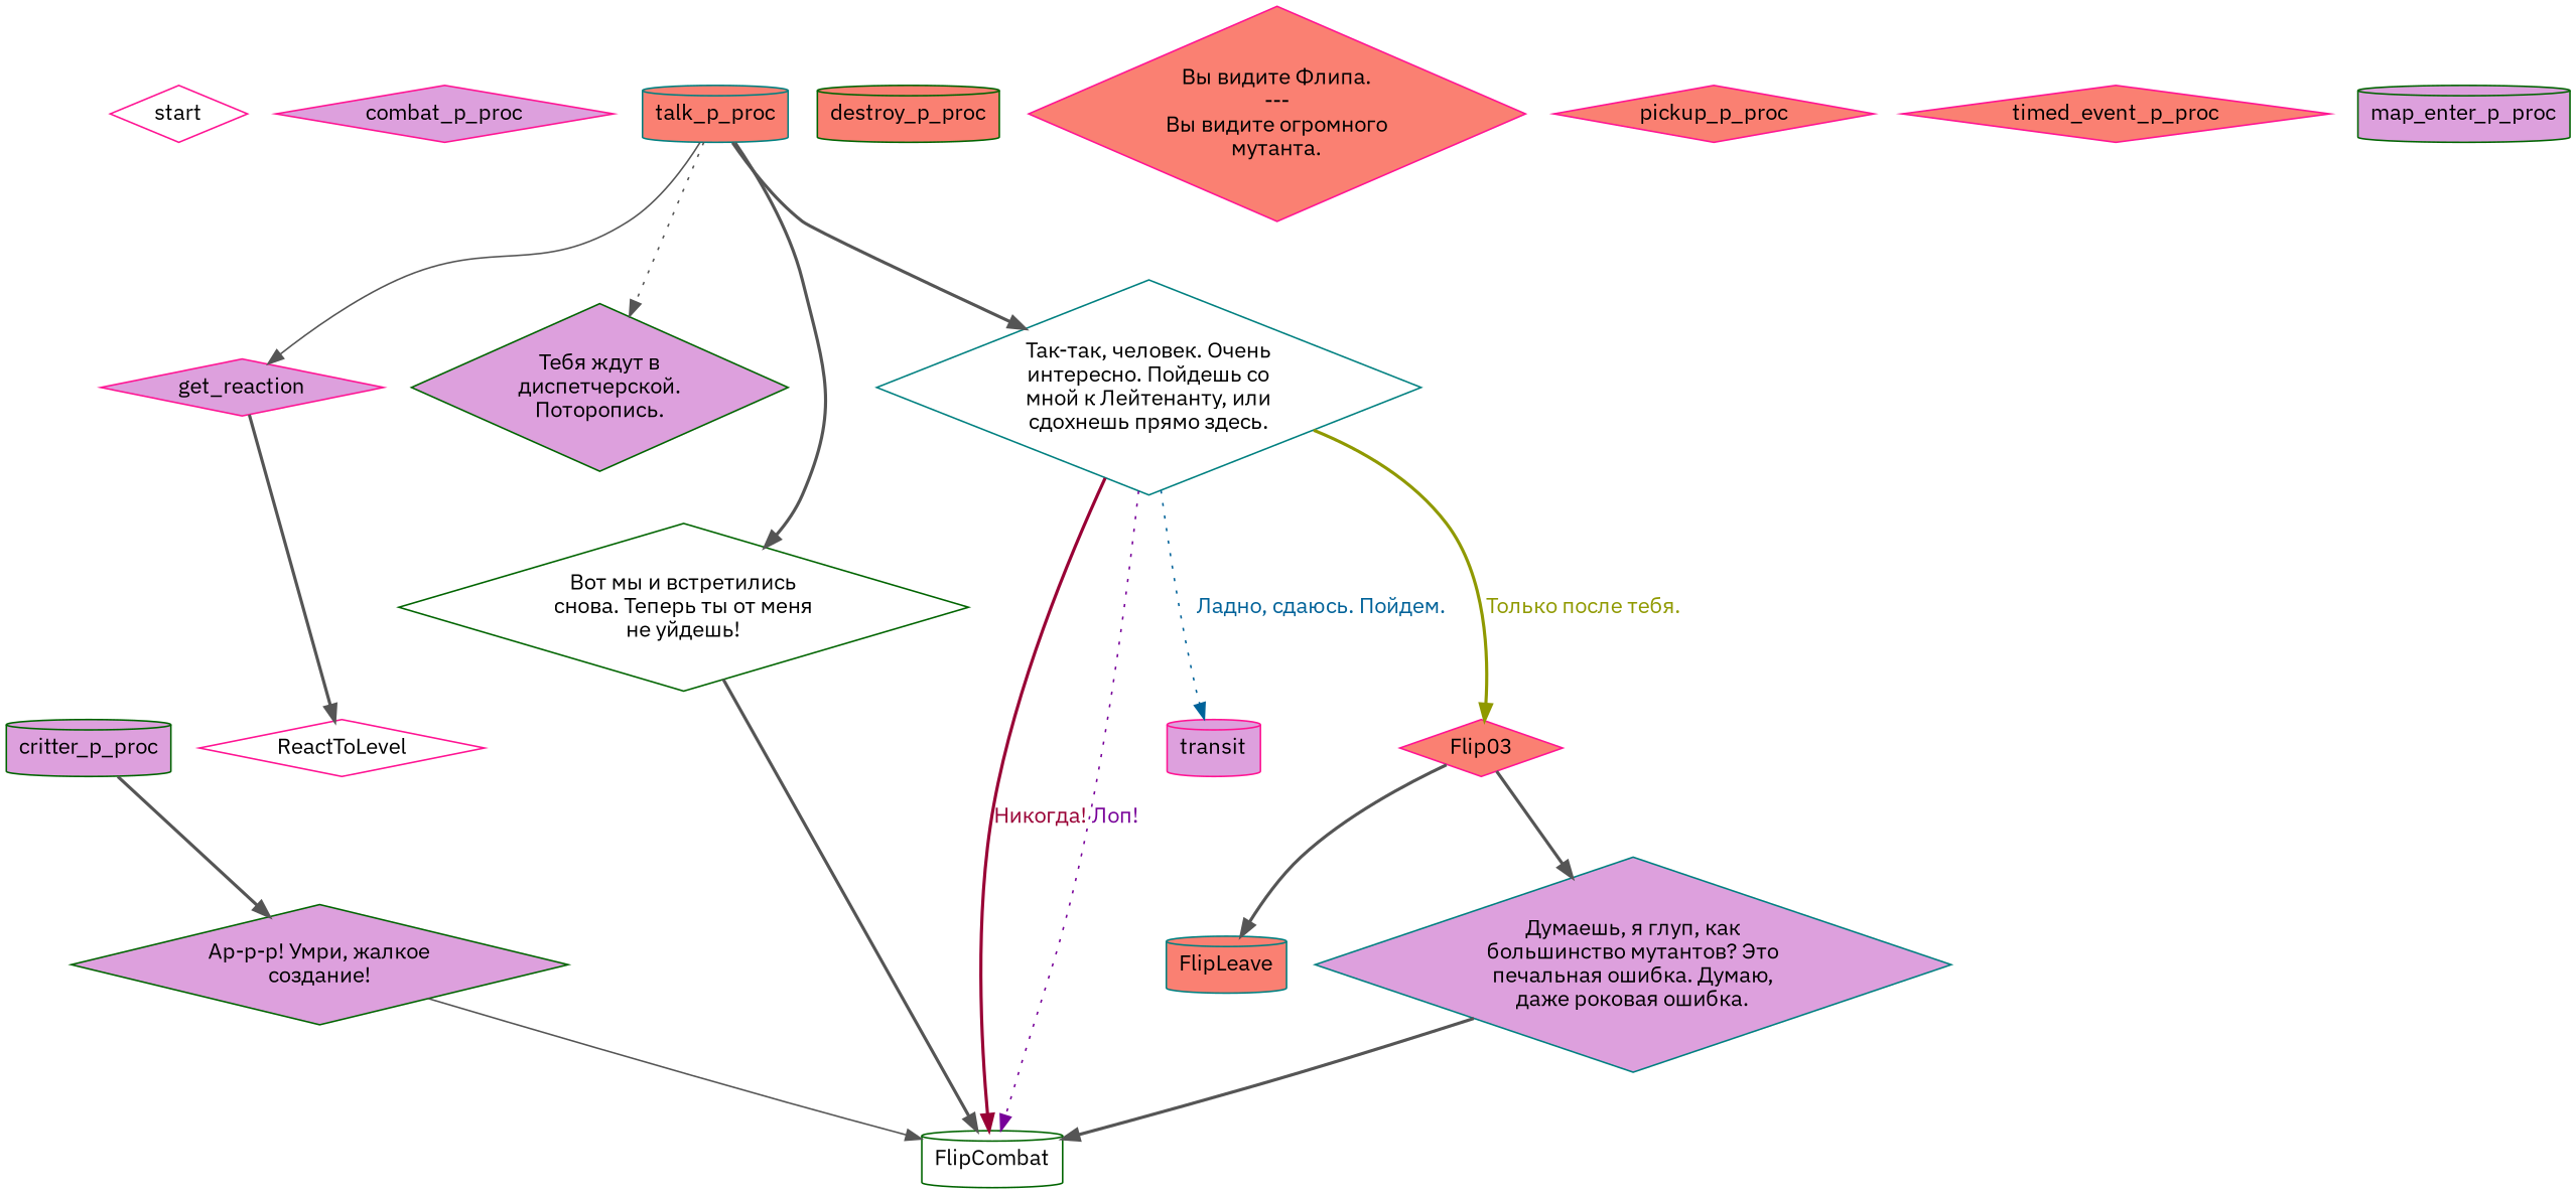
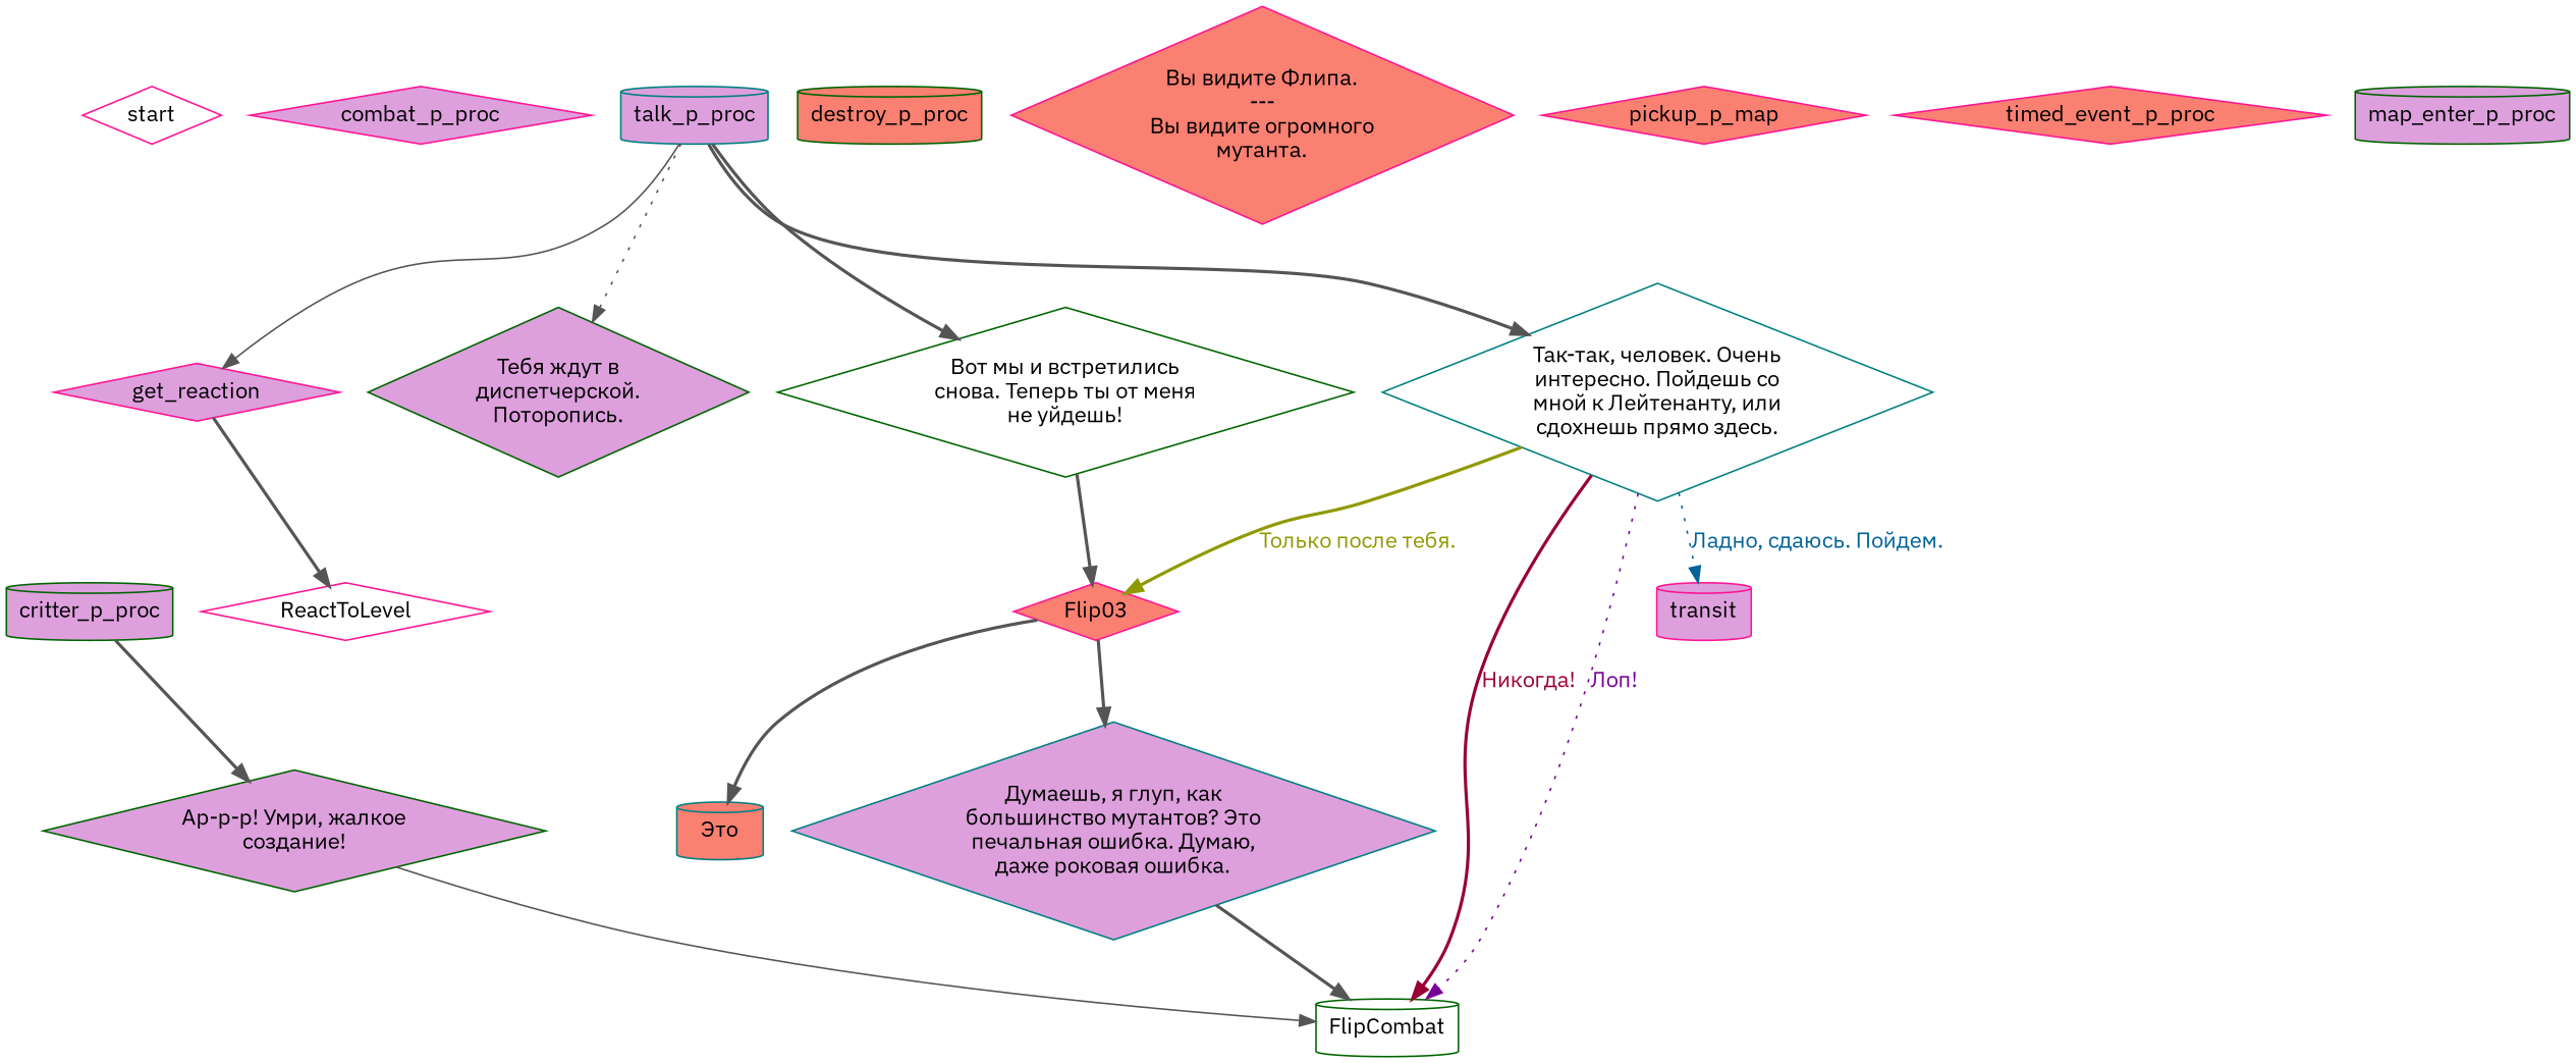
  digraph {
    fontname="IBM Plex Sans"
    node [color=deeppink fillcolor=plum fontname="IBM Plex Sans" shape=diamond style=filled]
    edge [color="#555555" fontname="IBM Plex Sans" style=bold]
    start [fillcolor=white]
    combat_p_proc
    critter_p_proc [color=darkgreen shape=cylinder]
    n4 [color=darkgreen label="Ар-р-р! Умри, жалкое\nсоздание!"]
    FlipCombat [color=darkgreen fillcolor=white shape=cylinder]
    destroy_p_proc [color=darkgreen fillcolor=salmon shape=cylinder]
    n7 [fillcolor=salmon label="Вы видите Флипа.\n---\nВы видите огромного\nмутанта."]
-   pickup_p_proc [fillcolor=salmon]
-   talk_p_proc [color=teal fillcolor=salmon shape=cylinder]
+   pickup_p_proc [fillcolor=salmon label=pickup_p_map]
+   talk_p_proc [color=teal shape=cylinder]
    get_reaction
    n11 [color=darkgreen label="Тебя ждут в\nдиспетчерской.\nПоторопись."]
    n12 [color=darkgreen fillcolor=white label="Вот мы и встретились\nснова. Теперь ты от меня\nне уйдешь!"]
    n13 [color=teal fillcolor=white label="Так-так, человек. Очень\nинтересно. Пойдешь со\nмной к Лейтенанту, или\nсдохнешь прямо здесь."]
    ReactToLevel [fillcolor=white]
    transit [shape=cylinder]
    Flip03 [fillcolor=salmon]
-   FlipLeave [color=teal fillcolor=salmon shape=cylinder]
+   FlipLeave [color=teal fillcolor=salmon shape=cylinder label="Это"]
    n18 [color=teal label="Думаешь, я глуп, как\nбольшинство мутантов? Это\nпечальная ошибка. Думаю,\nдаже роковая ошибка."]
    timed_event_p_proc [fillcolor=salmon]
    map_enter_p_proc [color=darkgreen shape=cylinder]
    critter_p_proc -> n4
    n4 -> FlipCombat [style=solid]
    talk_p_proc -> get_reaction [style=solid]
    talk_p_proc -> n11 [style=dotted]
    talk_p_proc -> n12
    talk_p_proc -> n13
    get_reaction -> ReactToLevel
-   n12 -> FlipCombat
+   n12 -> Flip03
    n13 -> FlipCombat [color="#990035" fontcolor="#990035" label="Никогда!"]
    n13 -> FlipCombat [color="#770099" fontcolor="#770099" label="Лоп!" style=dotted]
    n13 -> transit [color="#006299" fontcolor="#006299" label="Ладно, сдаюсь. Пойдем." style=dotted]
    n13 -> Flip03 [color="#8F9900" fontcolor="#8F9900" label="Только после тебя."]
    Flip03 -> FlipLeave
    Flip03 -> n18
    n18 -> FlipCombat
  }
